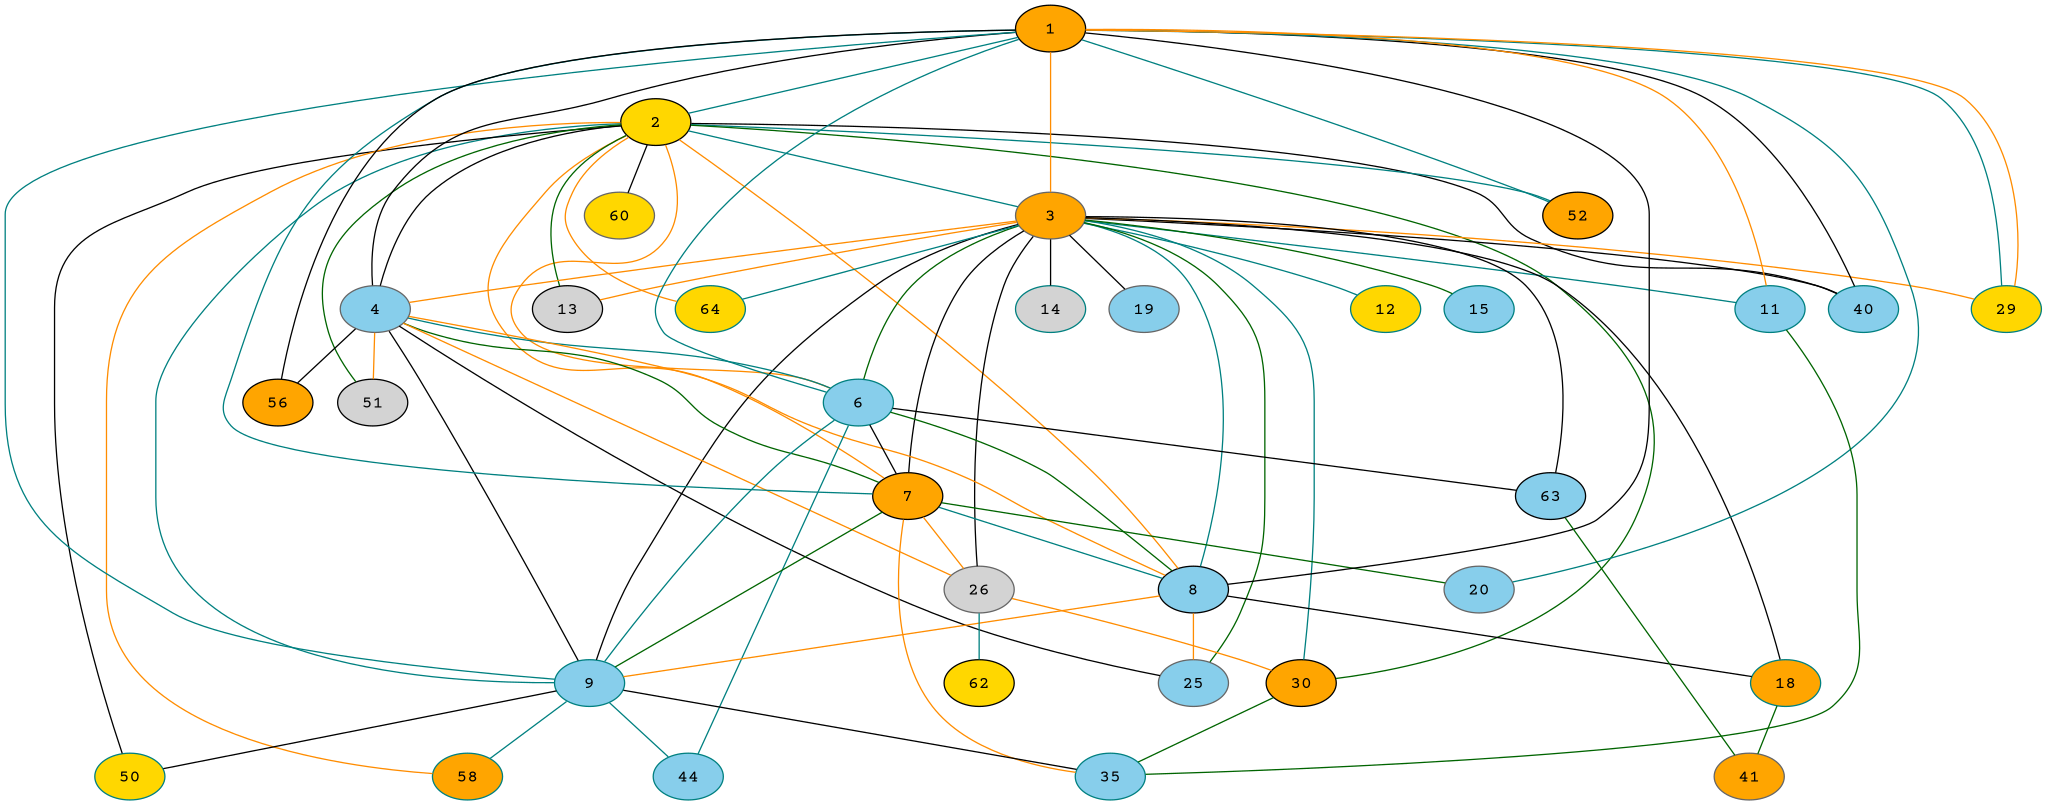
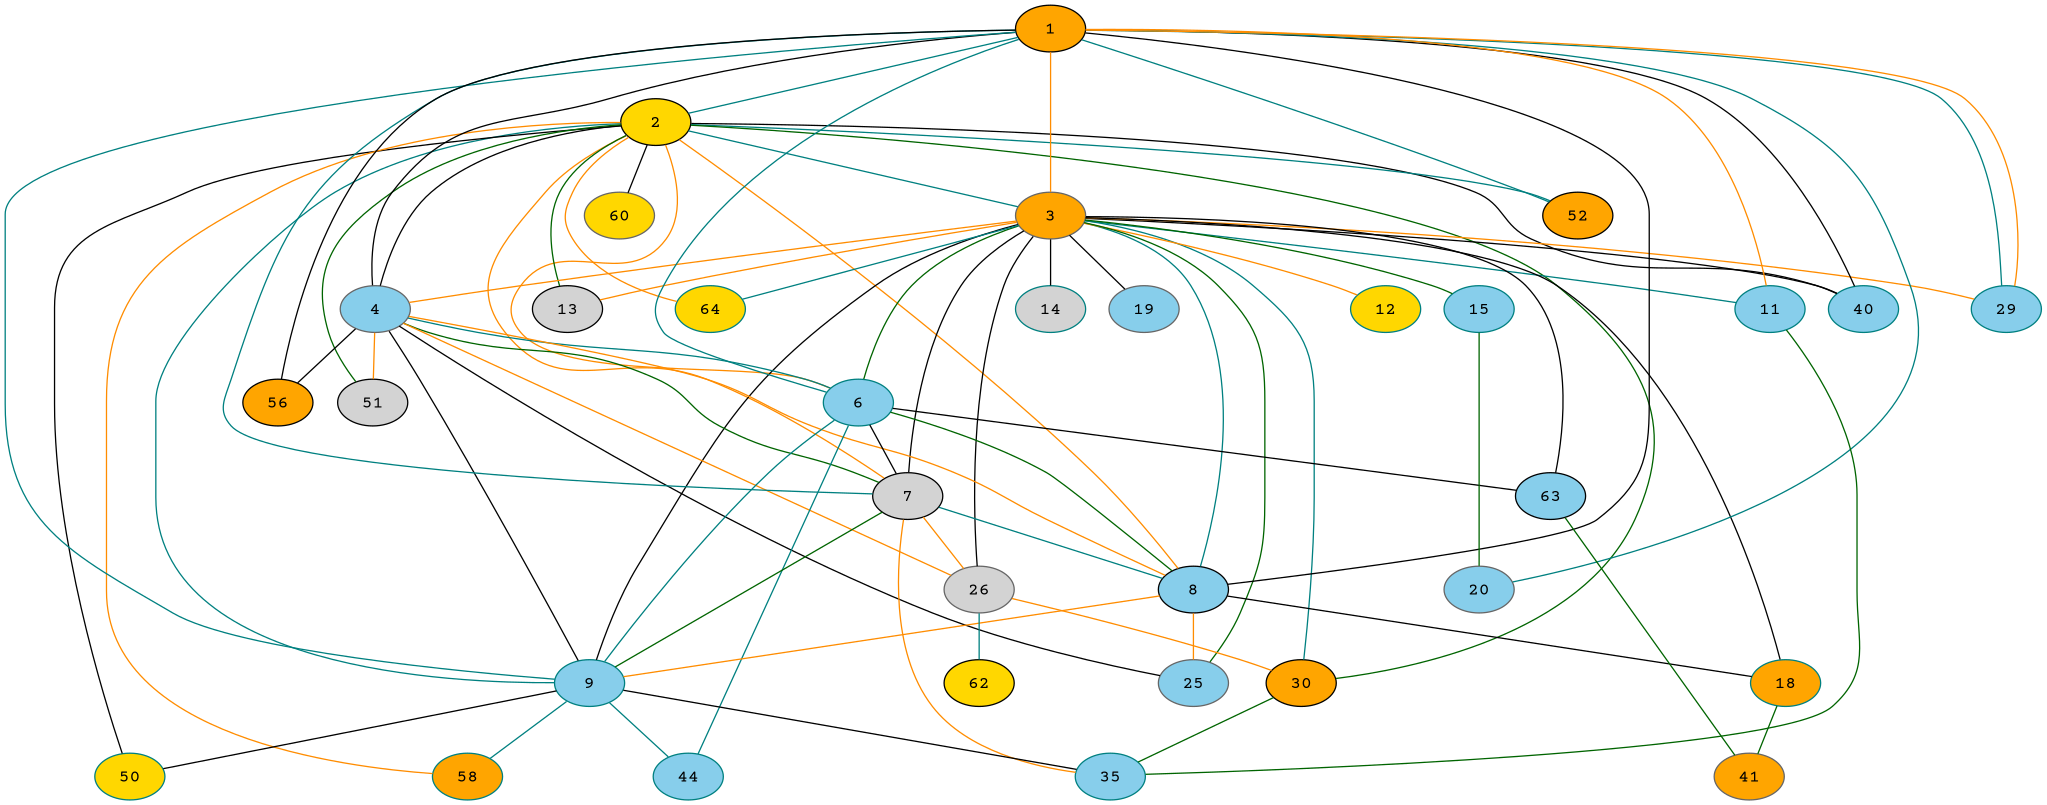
  graph {
    fontname="Courier Prime"
    node [color=teal fillcolor=skyblue fontname="Courier Prime" style=filled]
    edge [color=black fontname="Courier Prime"]
    2 [color=black fillcolor=gold super="+46"]
    3 [color=gray40 fillcolor=orange super="+5"]
    4 [color=gray40 super="+36"]
    6 [super="+21+42"]
-   7 [color=black fillcolor=orange]
+   7 [color=black fillcolor=lightgrey]
    8 [color=black super="+53+27+22"]
    9
    40
    52 [color=black fillcolor=orange]
    13 [color=black fillcolor=lightgrey]
    30 [color=black fillcolor=orange]
    50 [fillcolor=gold]
    51 [color=black fillcolor=lightgrey]
    58 [fillcolor=orange]
    60 [color=gray40 fillcolor=gold]
    64 [fillcolor=gold]
    1 [color=black fillcolor=orange]
    20 [color=gray40 super="+47"]
-   29 [fillcolor=gold super="+32"]
+   29 [super="+32"]
    56 [color=black fillcolor=orange]
    11 [super="+37"]
    19 [color=gray40]
    12 [fillcolor=gold]
    14 [fillcolor=lightgrey]
    15
    18 [fillcolor=orange]
    n27 [color=black label=63 super="+48+25"]
    26 [color=gray40 fillcolor=lightgrey super="+43"]
    n29 [color=gray40 label=25]
    44
    35 [super="+59"]
    41 [color=gray40 fillcolor=orange]
    62 [color=black fillcolor=gold]
    2 -- 3 [color=teal weight=4]
    2 -- 4
    2 -- 6 [color=darkorange]
    2 -- 7 [color=darkorange]
    2 -- 8 [color=darkorange]
    2 -- 9 [color=teal]
    2 -- 40
    2 -- 52 [color=teal]
    2 -- 13 [color=darkgreen]
    2 -- 30 [color=darkgreen]
    2 -- 50
    2 -- 51 [color=darkgreen]
    2 -- 58 [color=darkorange]
    2 -- 60 [weight=2]
    2 -- 64 [color=darkorange]
    3 -- 4 [color=darkorange weight=4]
    3 -- 6 [color=darkgreen weight=6]
    3 -- 7 [weight=3]
    3 -- 8 [color=teal weight=8]
    3 -- 9 [weight=3]
    3 -- 40
    3 -- 13 [color=darkorange]
    3 -- 30 [color=teal]
    3 -- 64 [color=teal]
    3 -- 29 [color=darkorange]
    3 -- 11 [color=teal weight=2]
    3 -- 19
-   3 -- 12 [color=teal weight=3]
+   3 -- 12 [color=darkorange weight=3]
    3 -- 14 [weight=2]
    3 -- 15 [color=darkgreen weight=2]
    3 -- 18
    3 -- n27 [weight=2]
    3 -- 26
    3 -- n29 [color=darkgreen]
    4 -- 6 [color=teal]
    4 -- 7 [color=darkgreen]
    4 -- 8 [color=darkorange]
    4 -- 9
    4 -- 51 [color=darkorange]
    4 -- 56
    4 -- 26 [color=darkorange]
    4 -- n29
    6 -- 7
    6 -- 8 [color=darkgreen]
    6 -- 9 [color=teal]
    6 -- n27 [weight=2]
    6 -- 44 [color=teal]
    7 -- 8 [color=teal weight=2]
    7 -- 9 [color=darkgreen]
-   7 -- 20 [color=darkgreen]
+   15 -- 20 [color=darkgreen]
    7 -- 26 [color=darkorange]
    7 -- 35 [color=darkorange]
    8 -- 9 [color=darkorange]
    8 -- 18
    8 -- n29 [color=darkorange]
    9 -- 50
    9 -- 58 [color=teal]
    9 -- 44 [color=teal]
    9 -- 35
    30 -- 35 [color=darkgreen]
    1 -- 2 [color=teal]
    1 -- 3 [color=darkorange weight=9]
    1 -- 4
    1 -- 6 [color=teal weight=2]
    1 -- 7 [color=teal]
    1 -- 8
    1 -- 9 [color=teal]
    1 -- 40
    1 -- 52 [color=teal]
    1 -- 20 [color=teal]
    1 -- 29 [color=teal]
    1 -- 29 [color=darkorange]
    1 -- 56
    1 -- 11 [color=darkorange]
    11 -- 35 [color=darkgreen]
    18 -- 41 [color=darkgreen]
    n27 -- 41 [color=darkgreen]
    26 -- 30 [color=darkorange]
    26 -- 62 [color=teal]
  }
